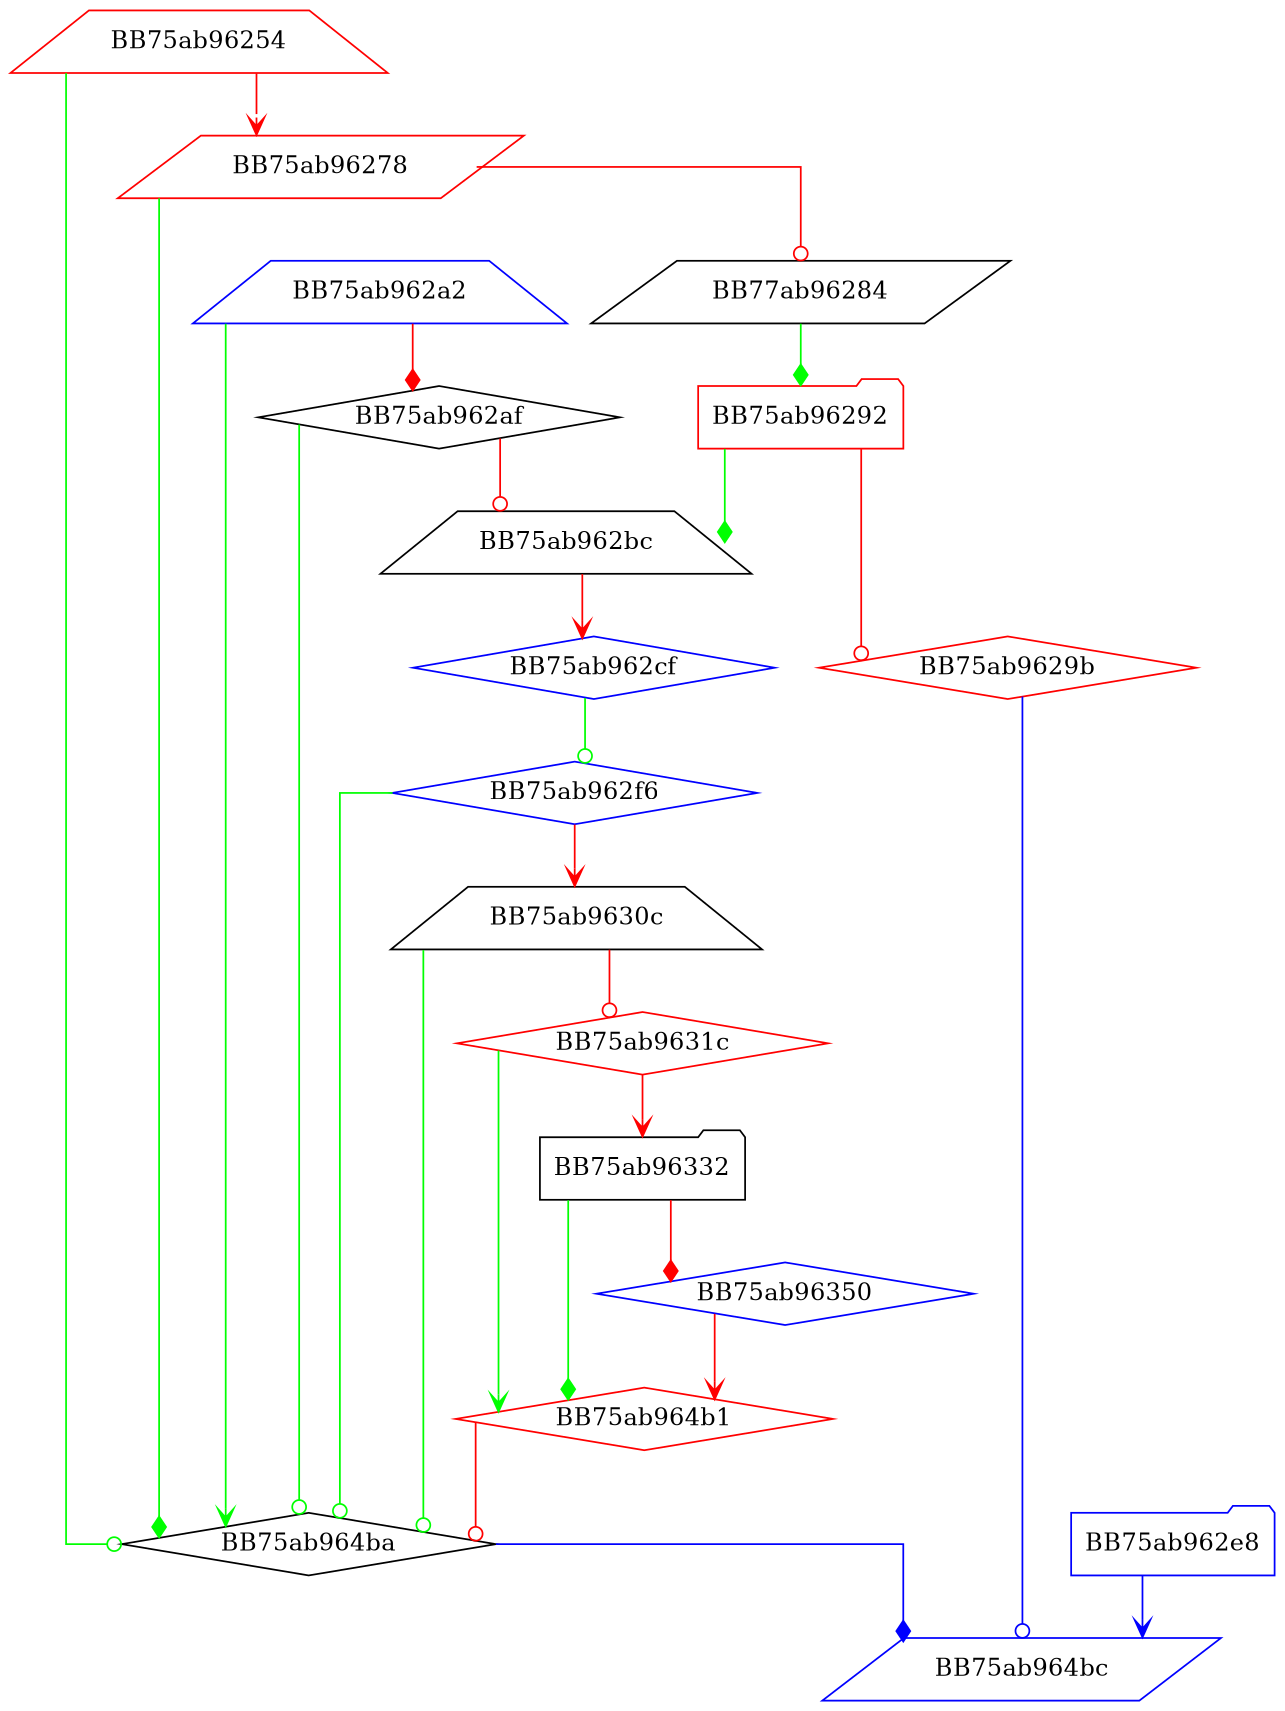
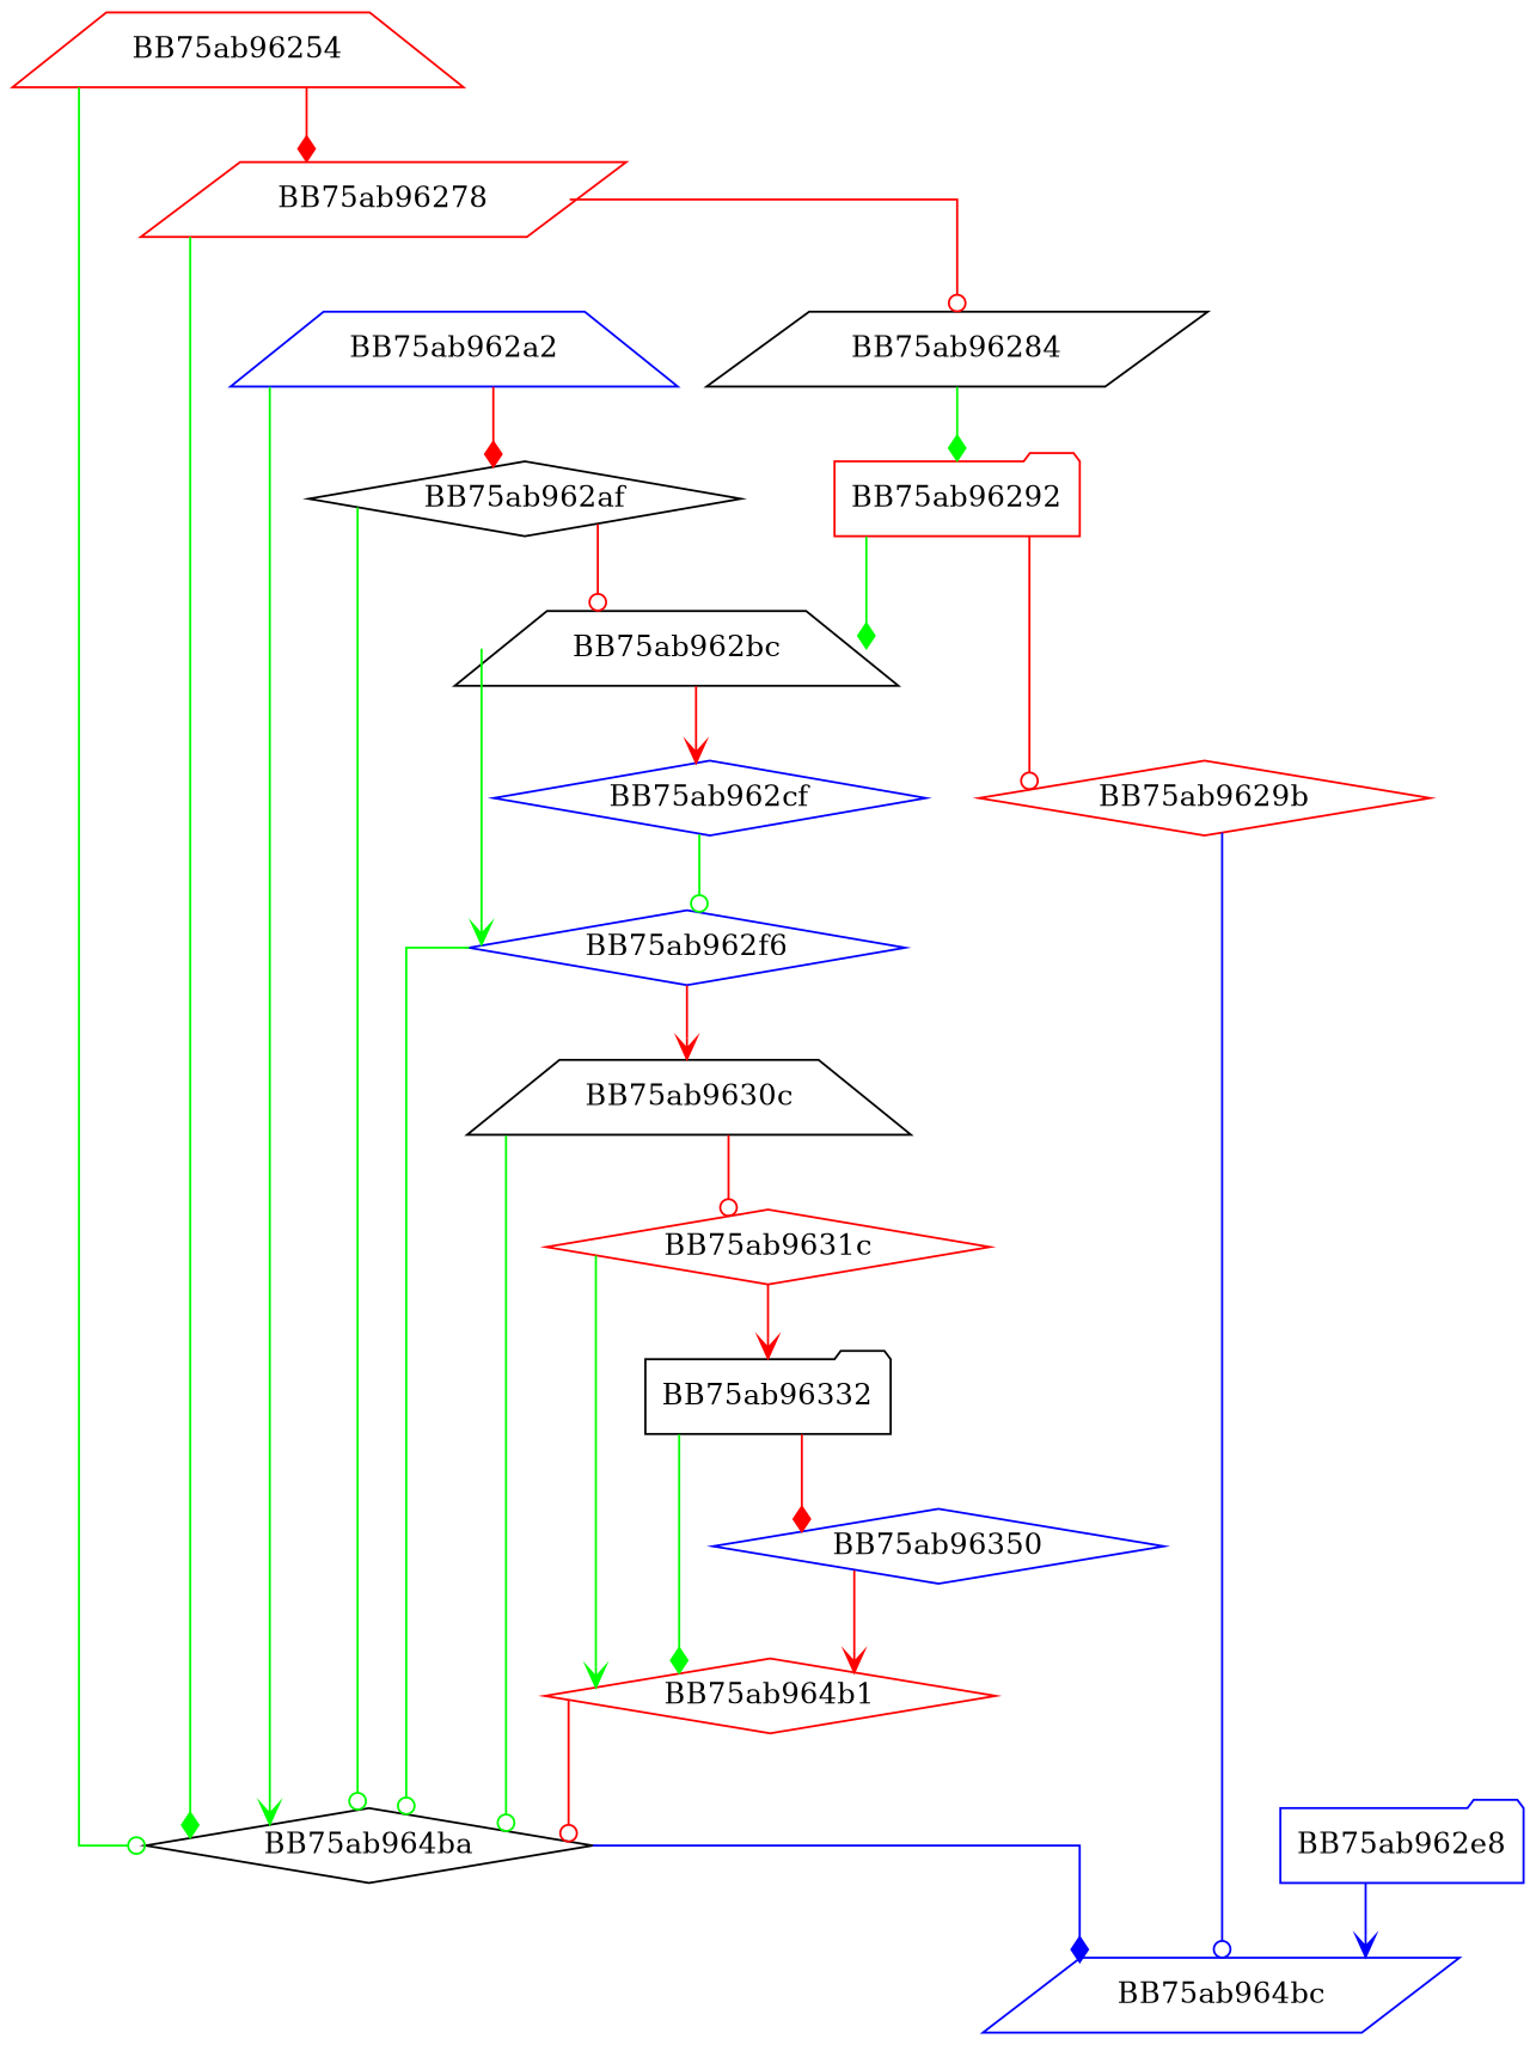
  digraph {
    splines=ortho
    node [color=red shape=diamond]
    edge [arrowhead=odot color=green]
    n1 [label=BB75ab96254 shape=trapezium]
    BB75ab964ba [color=black]
    BB75ab96278 [shape=parallelogram]
    BB75ab964bc [color=blue shape=parallelogram]
-   BB75ab96284 [color=black shape=parallelogram label=BB77ab96284]
+   BB75ab96284 [color=black shape=parallelogram]
    BB75ab96292 [shape=folder]
    BB75ab9629b
    BB75ab962bc [color=black shape=trapezium]
    BB75ab962a2 [color=blue shape=trapezium]
    BB75ab962af [color=black]
    BB75ab962f6 [color=blue]
    BB75ab962cf [color=blue]
    BB75ab9630c [color=black shape=trapezium]
    BB75ab9631c
    BB75ab962e8 [color=blue shape=folder]
    BB75ab964b1
    BB75ab96332 [color=black shape=folder]
    BB75ab96350 [color=blue]
    n1 -> BB75ab964ba
-   n1 -> BB75ab96278 [arrowhead=vee color=red]
+   n1 -> BB75ab96278 [arrowhead=diamond color=red]
    BB75ab964ba -> BB75ab964bc [arrowhead=diamond color=blue]
    BB75ab96278 -> BB75ab964ba [arrowhead=diamond]
    BB75ab96278 -> BB75ab96284 [color=red]
    BB75ab96284 -> BB75ab96292 [arrowhead=diamond]
    BB75ab96292 -> BB75ab9629b [color=red]
    BB75ab96292 -> BB75ab962bc [arrowhead=diamond]
    BB75ab9629b -> BB75ab964bc [color=blue]
+   BB75ab962bc -> BB75ab962f6 [arrowhead=vee]
    BB75ab962bc -> BB75ab962cf [arrowhead=vee color=red]
    BB75ab962a2 -> BB75ab964ba [arrowhead=vee]
    BB75ab962a2 -> BB75ab962af [arrowhead=diamond color=red]
    BB75ab962af -> BB75ab964ba
    BB75ab962af -> BB75ab962bc [color=red]
    BB75ab962f6 -> BB75ab964ba
    BB75ab962f6 -> BB75ab9630c [arrowhead=vee color=red]
    BB75ab962cf -> BB75ab962f6
    BB75ab9630c -> BB75ab964ba
    BB75ab9630c -> BB75ab9631c [color=red]
    BB75ab9631c -> BB75ab964b1 [arrowhead=vee]
    BB75ab9631c -> BB75ab96332 [arrowhead=vee color=red]
    BB75ab962e8 -> BB75ab964bc [arrowhead=vee color=blue]
    BB75ab964b1 -> BB75ab964ba [color=red]
    BB75ab96332 -> BB75ab964b1 [arrowhead=diamond]
    BB75ab96332 -> BB75ab96350 [arrowhead=diamond color=red]
    BB75ab96350 -> BB75ab964b1 [arrowhead=vee color=red]
  }
